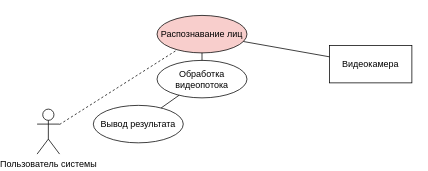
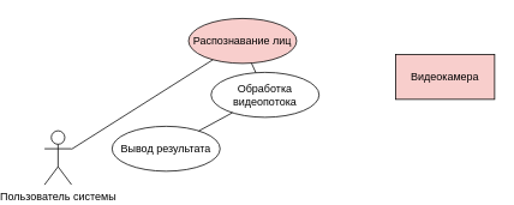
  <mxCell id="0" />
  <mxCell id="1" parent="0" />
  <mxCell id="2" value="Пользователь системы" style="shape=umlActor;verticalLabelPosition=bottom;verticalAlign=top;html=1;" parent="1" vertex="1"><mxGeometry x="20" y="145" width="30" height="60" as="geometry" /></mxCell>
- <mxCell id="3" value="Видеокамера" style="html=1;whiteSpace=wrap;" parent="1" vertex="1"><mxGeometry x="410" y="60" width="110" height="50" as="geometry" /></mxCell>
+ <mxCell id="3" value="Видеокамера" style="html=1;whiteSpace=wrap;fillColor=#f8cecc;" parent="1" vertex="1"><mxGeometry x="410" y="60" width="110" height="50" as="geometry" /></mxCell>
  <mxCell id="4" value="Распознавание лиц" style="ellipse;whiteSpace=wrap;html=1;fillColor=#f8cecc;" parent="1" vertex="1"><mxGeometry x="180" y="20" width="120" height="50" as="geometry" /></mxCell>
- <mxCell id="5" value="Обработка видеопотока" style="ellipse;whiteSpace=wrap;html=1;" parent="1" vertex="1"><mxGeometry x="180" y="80" width="120" height="50" as="geometry" /></mxCell>
+ <mxCell id="5" value="Обработка видеопотока" style="ellipse;whiteSpace=wrap;html=1;" parent="1" vertex="1"><mxGeometry x="205" y="80" width="120" height="50" as="geometry" /></mxCell>
  <mxCell id="6" value="Вывод результата" style="ellipse;whiteSpace=wrap;html=1;" parent="1" vertex="1"><mxGeometry x="95" y="140" width="120" height="50" as="geometry" /></mxCell>
- <mxCell id="7" style="rounded=0;orthogonalLoop=1;jettySize=auto;html=1;endArrow=none;endFill=0;dashed=1;" parent="1" source="2" target="4" edge="1"><mxGeometry relative="1" as="geometry" /></mxCell>
+ <mxCell id="7" style="rounded=0;orthogonalLoop=1;jettySize=auto;html=1;endArrow=none;endFill=0;" parent="1" source="2" target="4" edge="1"><mxGeometry relative="1" as="geometry" /></mxCell>
  <mxCell id="8" style="rounded=0;orthogonalLoop=1;jettySize=auto;html=1;endArrow=none;endFill=0;" parent="1" source="4" target="5" edge="1"><mxGeometry relative="1" as="geometry" /></mxCell>
  <mxCell id="9" style="rounded=0;orthogonalLoop=1;jettySize=auto;html=1;endArrow=none;endFill=0;" parent="1" source="5" target="6" edge="1"><mxGeometry relative="1" as="geometry" /></mxCell>
- <mxCell id="10" style="rounded=0;orthogonalLoop=1;jettySize=auto;html=1;endArrow=none;endFill=0;" parent="1" source="3" target="4" edge="1"><mxGeometry relative="1" as="geometry" /></mxCell>
